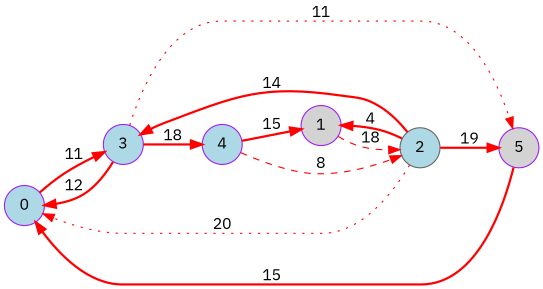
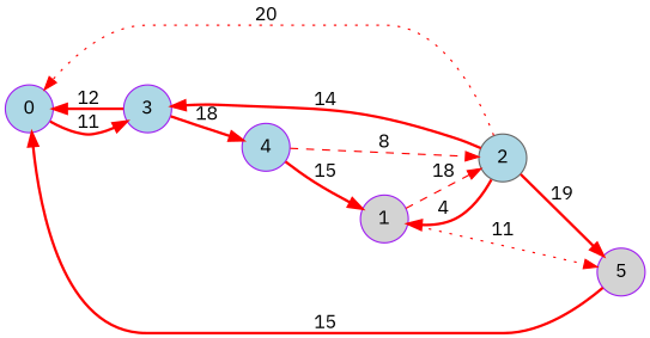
  digraph {
    fontname="IBM Plex Sans"
    rankdir=LR
    node [color=purple fillcolor=lightblue fontname="IBM Plex Sans" shape=circle style=filled]
    edge [color=red fontname="IBM Plex Sans" style=bold]
    0
    3
    4
    1 [fillcolor=lightgrey]
    2 [color=gray40]
    5 [fillcolor=lightgrey]
    0 -> 3 [label=11]
    3 -> 0 [label=12]
    3 -> 4 [label=18]
    4 -> 1 [label=15]
    4 -> 2 [label=8 style=dashed]
    1 -> 2 [label=18 style=dashed]
-   3 -> 5 [label=11 style=dotted]
+   1 -> 5 [label=11 style=dotted]
    2 -> 0 [label=20 style=dotted]
    2 -> 3 [label=14]
    2 -> 1 [label=4]
    2 -> 5 [label=19]
    5 -> 0 [label=15]
  }
